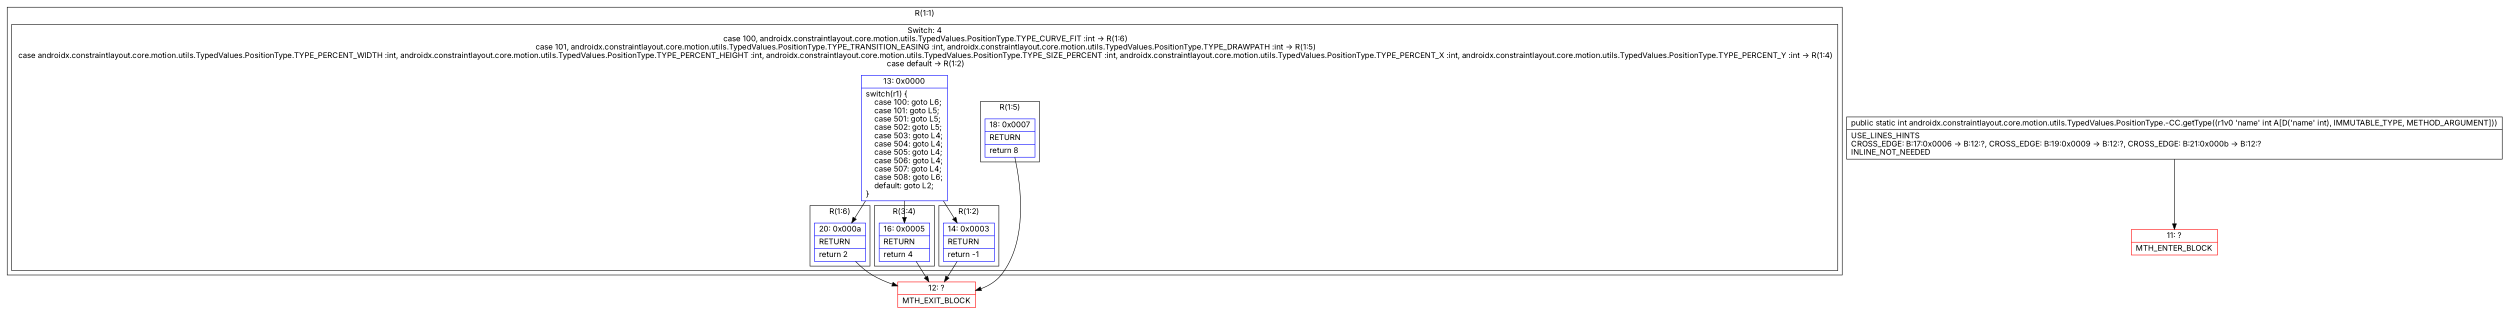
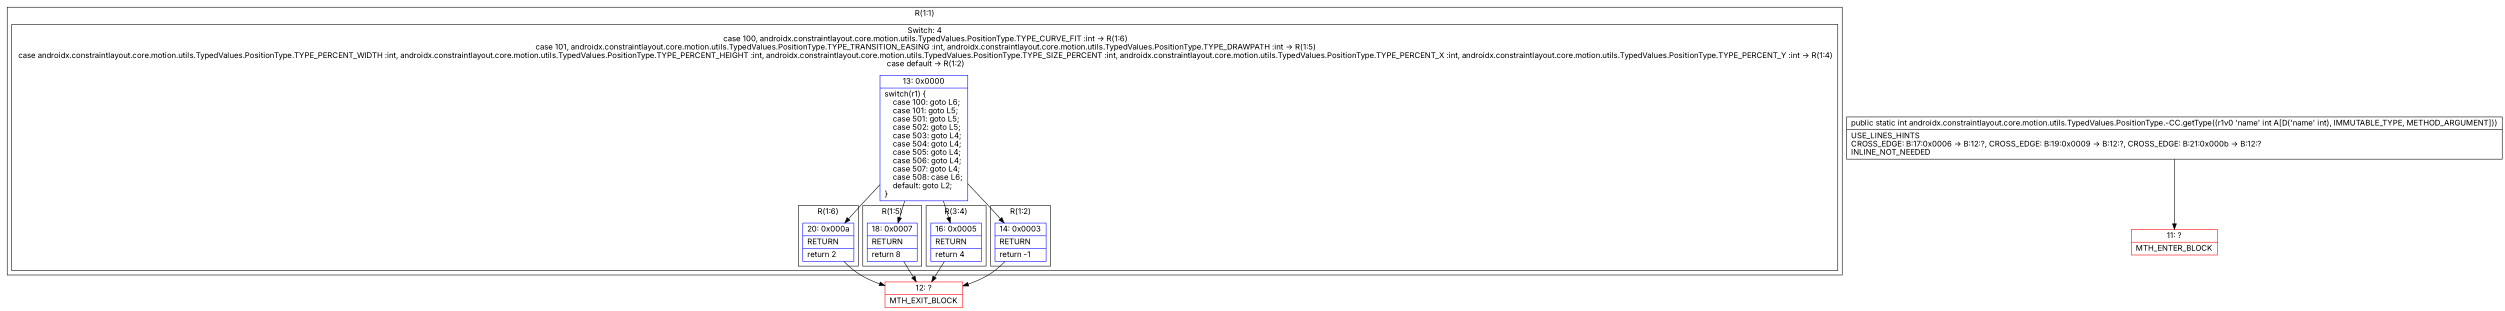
  digraph {
    fontname=Inter
    node [color=blue fontname=Inter shape=record]
    edge [fontname=Inter]
    n1 [label="{20\:\ 0x000a|RETURN\l|return 2\l}"]
    n2 [label="{18\:\ 0x0007|RETURN\l|return 8\l}"]
    n3 [label="{16\:\ 0x0005|RETURN\l|return 4\l}"]
    n4 [label="{14\:\ 0x0003|RETURN\l|return \-1\l}"]
-   n5 [label="{13\:\ 0x0000|switch(r1) \{\l    case 100: goto L6;\l    case 101: goto L5;\l    case 501: goto L5;\l    case 502: goto L5;\l    case 503: goto L4;\l    case 504: goto L4;\l    case 505: goto L4;\l    case 506: goto L4;\l    case 507: goto L4;\l    case 508: goto L6;\l    default: goto L2;\l\}\l}"]
+   n5 [label="{13\:\ 0x0000|switch(r1) \{\l    case 100: goto L6;\l    case 101: goto L5;\l    case 501: goto L5;\l    case 502: goto L5;\l    case 503: goto L4;\l    case 504: goto L4;\l    case 505: goto L4;\l    case 506: goto L4;\l    case 507: goto L4;\l    case 508: case L6;\l    default: goto L2;\l\}\l}"]
    n6 [color=red label="{12\:\ ?|MTH_EXIT_BLOCK\l}"]
    n7 [color=red label="{11\:\ ?|MTH_ENTER_BLOCK\l}"]
    n8 [label="{public static int androidx.constraintlayout.core.motion.utils.TypedValues.PositionType.\-CC.getType((r1v0 'name' int A[D('name' int), IMMUTABLE_TYPE, METHOD_ARGUMENT]))  | USE_LINES_HINTS\lCROSS_EDGE: B:17:0x0006 \-\> B:12:?, CROSS_EDGE: B:19:0x0009 \-\> B:12:?, CROSS_EDGE: B:21:0x000b \-\> B:12:?\lINLINE_NOT_NEEDED\l}" color=""]
    subgraph cluster_1 {
      label="R(1:1)"
      subgraph cluster_2 {
        label="Switch: 4\n case 100, androidx.constraintlayout.core.motion.utils.TypedValues.PositionType.TYPE_CURVE_FIT :int -> R(1:6)\n case 101, androidx.constraintlayout.core.motion.utils.TypedValues.PositionType.TYPE_TRANSITION_EASING :int, androidx.constraintlayout.core.motion.utils.TypedValues.PositionType.TYPE_DRAWPATH :int -> R(1:5)\n case androidx.constraintlayout.core.motion.utils.TypedValues.PositionType.TYPE_PERCENT_WIDTH :int, androidx.constraintlayout.core.motion.utils.TypedValues.PositionType.TYPE_PERCENT_HEIGHT :int, androidx.constraintlayout.core.motion.utils.TypedValues.PositionType.TYPE_SIZE_PERCENT :int, androidx.constraintlayout.core.motion.utils.TypedValues.PositionType.TYPE_PERCENT_X :int, androidx.constraintlayout.core.motion.utils.TypedValues.PositionType.TYPE_PERCENT_Y :int -> R(1:4)\n case default -> R(1:2)"
        n5
        subgraph cluster_3 {
          label="R(1:6)"
          n1
        }
        subgraph cluster_4 {
          label="R(1:5)"
          n2
        }
        subgraph cluster_5 {
          label="R(3:4)"
          n3
        }
        subgraph cluster_6 {
          label="R(1:2)"
          n4
        }
      }
    }
    n1 -> n6
    n2 -> n6
    n3 -> n6
    n4 -> n6
    n5 -> n1
+   n5 -> n2
    n5 -> n3
    n5 -> n4
    n8 -> n7
  }
